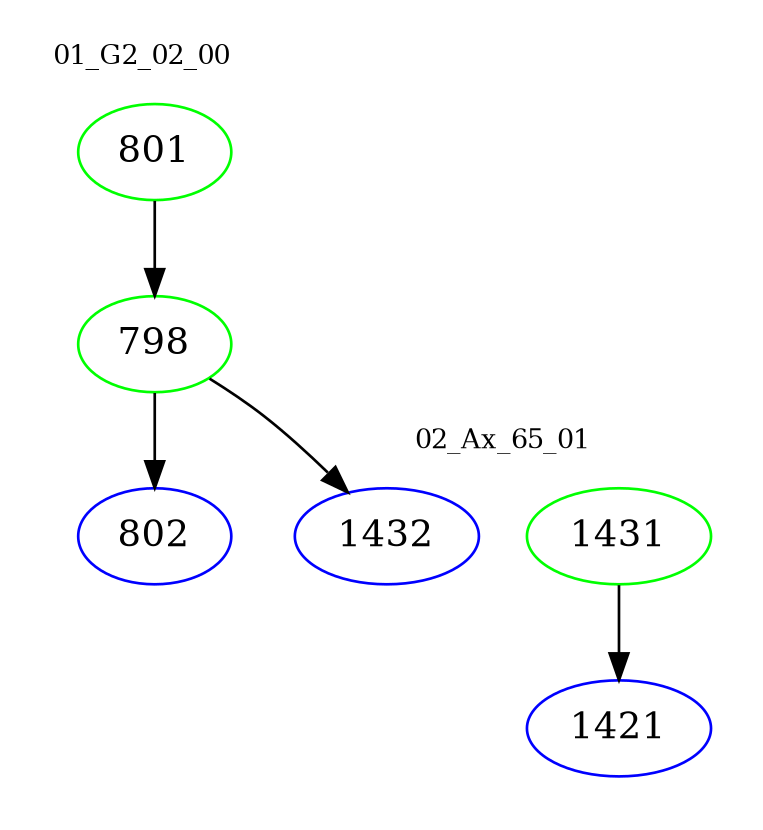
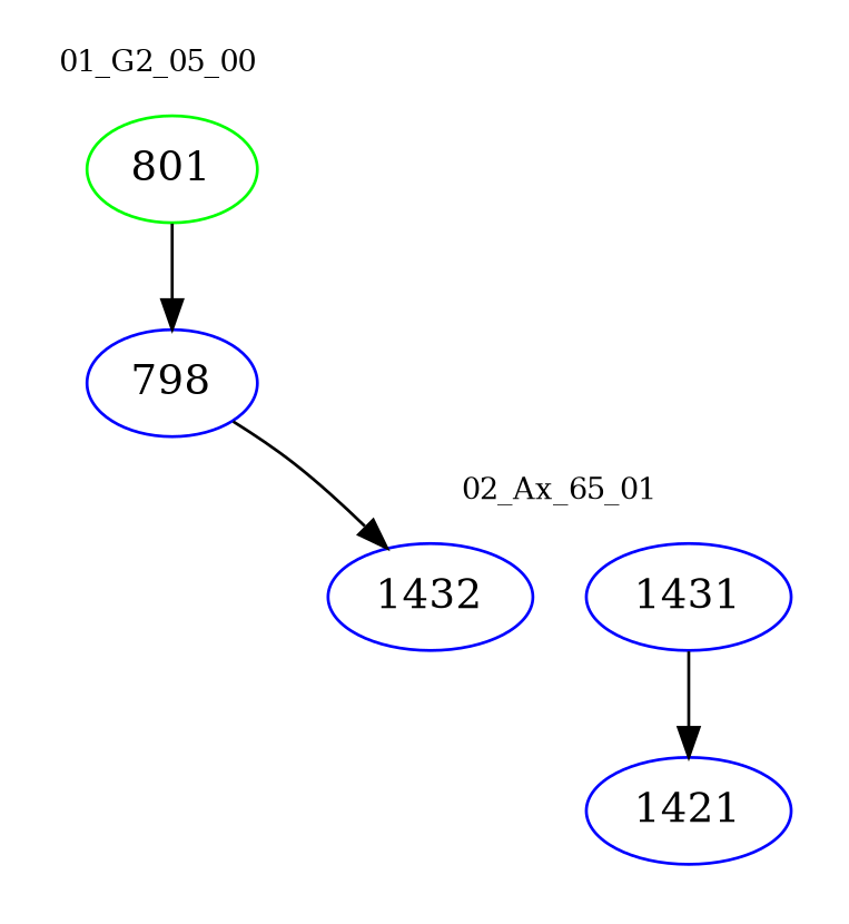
  digraph {
    node [color=blue]
    edge [color=black]
-   n1 [color=green label=1431]
+   n1 [label=1431]
    n2 [label=1421]
    n3 [label=1432]
    n4 [color=green label=801]
-   n5 [color=green label=798]
-   n6 [label=802]
+   n5 [label=798]
    subgraph cluster_1 {
      color=white
      fontsize=10
      label="02_Ax_65_01"
      n1
      n2
      n3
    }
    subgraph cluster_2 {
      color=white
      fontsize=10
-     label="01_G2_02_00"
+     label="01_G2_05_00"
      n4
      n5
-     n6
    }
    n1 -> n2
    n4 -> n5
    n5 -> n3
-   n5 -> n6
  }
